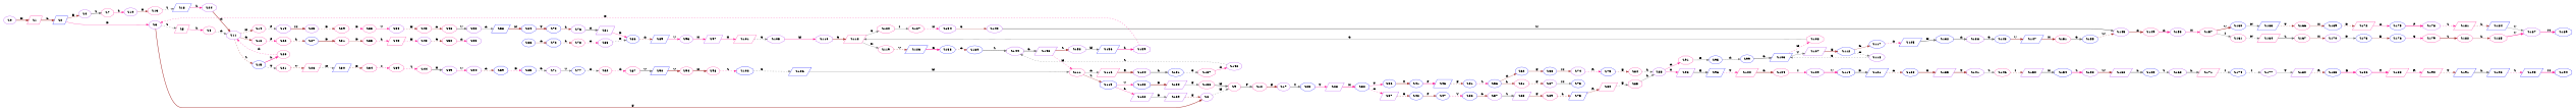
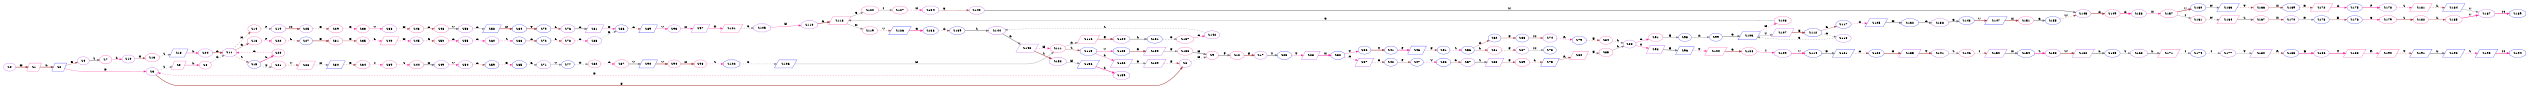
  strict digraph {
    rankdir=LR
    node [color=blue shape=ellipse]
    edge [color=brown style=dashed]
    S0 [color=purple]
    S1 [color=deeppink shape=parallelogram]
    S2 [shape=parallelogram]
    S3 [color=purple]
    S4 [color=purple]
    S5 [color=deeppink shape=parallelogram]
    S6 [color=purple]
    S7 [color=deeppink shape=octagon]
    S8 [color=deeppink]
    S9 [color=deeppink shape=octagon]
    S10 [color=purple]
    S11 [color=purple shape=octagon]
    S12 [color=deeppink shape=octagon]
    S13 [color=deeppink shape=octagon]
    S14 [color=deeppink]
    S15
    S16 [color=deeppink shape=octagon]
    S17 [color=purple]
    S18 [shape=parallelogram]
    S19 [color=purple shape=octagon]
    S20 [color=deeppink]
    S21 [color=deeppink shape=octagon]
    S22 [color=deeppink shape=octagon]
    S23 [shape=octagon]
    S24 [color=purple shape=octagon]
    S25 [color=purple]
    S26 [color=deeppink shape=parallelogram]
    S27
    S28 [color=purple shape=parallelogram]
    S29 [color=deeppink shape=octagon]
    S30 [shape=parallelogram]
    S31 [color=deeppink shape=octagon]
    S32 [shape=octagon]
    S33 [color=deeppink]
    S34 [color=deeppink shape=octagon]
    S35 [color=deeppink]
    S36
    S37 [color=purple shape=parallelogram]
    S38 [color=purple shape=octagon]
    S39 [color=deeppink shape=octagon]
    S40 [color=deeppink shape=parallelogram]
    S41
    S42
    S43 [color=deeppink shape=octagon]
    S44 [color=deeppink shape=octagon]
    S45 [color=purple]
    S46 [shape=parallelogram]
    S47
    S48 [color=deeppink shape=octagon]
    S49 [color=purple shape=octagon]
    S50 [color=deeppink shape=octagon]
    S51
    S52 [shape=octagon]
    S53 [color=purple shape=octagon]
    S54 [color=purple shape=octagon]
    S55 [color=purple shape=octagon]
    S56
    S57 [color=purple shape=octagon]
    S58 [shape=parallelogram]
    S59 [shape=octagon]
+   S60 [color=purple shape=octagon]
    S61 [color=deeppink shape=octagon]
    S62
    S63 [color=purple shape=parallelogram]
    S64 [shape=octagon]
    S65 [shape=octagon]
    S66
    S67 [color=purple]
    S68
    S69 [color=deeppink shape=octagon]
    S70 [shape=octagon]
    S71 [color=purple shape=octagon]
    S72 [shape=octagon]
    S73
    S74 [color=purple shape=octagon]
    S75 [shape=parallelogram]
    S76 [color=purple shape=octagon]
    S77
    S78 [color=deeppink]
    S79 [shape=octagon]
    S80 [color=deeppink shape=parallelogram]
    S81 [color=purple shape=parallelogram]
    S82 [color=deeppink]
    S83 [color=purple shape=octagon]
    S84 [color=deeppink]
    S85 [color=deeppink shape=octagon]
    S86
    S87 [color=deeppink shape=octagon]
    S88 [color=purple]
    S89 [shape=parallelogram]
    S90 [shape=parallelogram]
    S91 [color=deeppink shape=octagon]
    S92 [color=purple shape=parallelogram]
    S93 [color=purple]
    S94 [color=deeppink]
    S95
    S96 [shape=parallelogram]
    S97 [color=purple shape=parallelogram]
    S98 [color=deeppink]
    S99
    S100 [color=deeppink shape=parallelogram]
    S101 [color=deeppink shape=parallelogram]
    S102 [shape=octagon]
    S103 [shape=parallelogram]
    S104 [color=deeppink]
    S105 [color=purple shape=octagon]
    S106 [shape=parallelogram]
    S107 [color=purple shape=parallelogram]
    S108 [color=deeppink shape=octagon]
    S109 [color=purple shape=octagon]
    S110 [color=purple shape=octagon]
    S111 [color=deeppink]
    S112 [shape=octagon]
    S113 [color=deeppink shape=parallelogram]
    S114 [shape=octagon]
    S115 [shape=octagon]
    S116 [color=deeppink shape=parallelogram]
    S117
    S118 [color=purple]
    S119 [color=deeppink]
    S120 [color=deeppink shape=octagon]
    S121 [shape=parallelogram]
    S122 [color=purple shape=parallelogram]
    S123 [shape=octagon]
    S124 [color=purple shape=octagon]
    S125 [shape=parallelogram]
    S126 [shape=parallelogram]
    S127 [color=deeppink]
    S128
    S129 [color=purple shape=parallelogram]
    S130 [color=purple shape=parallelogram]
    S131
    S132 [shape=octagon]
    S133
    S134 [color=purple shape=octagon]
    S135 [color=purple shape=parallelogram]
    S136 [color=deeppink]
    S137 [color=deeppink shape=octagon]
    S138 [color=purple shape=octagon]
    S139
    S140 [color=purple]
    S141 [color=purple shape=octagon]
    S142 [color=purple]
    S143
    S144 [color=purple shape=octagon]
    S145 [color=purple]
    S146 [color=deeppink]
    S147 [shape=parallelogram]
    S148 [color=purple shape=parallelogram]
    S149 [color=deeppink]
    S150 [color=purple shape=parallelogram]
    S151 [color=deeppink]
    S152 [color=purple shape=octagon]
    S153 [color=purple]
    S154 [shape=octagon]
    S155
    S156 [shape=parallelogram]
    S157 [color=deeppink shape=octagon]
    S158 [color=purple]
    S159 [color=purple shape=octagon]
    S160
    S161 [color=deeppink]
    S162 [color=purple shape=parallelogram]
    S163 [shape=parallelogram]
    S164 [color=deeppink shape=parallelogram]
    S165
    S166 [color=deeppink]
    S167 [color=deeppink]
    S168 [color=purple shape=octagon]
    S169 [shape=octagon]
    S170 [color=purple]
    S171 [color=deeppink shape=parallelogram]
    S172 [color=deeppink shape=parallelogram]
    S173
    S174
    S175
    S176
    S177 [color=purple]
    S178 [color=purple shape=octagon]
    S179 [color=deeppink shape=octagon]
    S180 [color=purple shape=parallelogram]
    S181 [color=deeppink shape=parallelogram]
    S182 [color=deeppink]
    S183
    S184 [shape=parallelogram]
    S185 [color=deeppink shape=octagon]
    S186 [color=purple]
    S187 [color=purple shape=octagon]
    S188 [color=deeppink shape=parallelogram]
    S189 [shape=octagon]
    S190 [color=deeppink shape=parallelogram]
    S191 [shape=parallelogram]
    S192 [shape=parallelogram]
    S193 [shape=parallelogram]
    S194 [shape=octagon]
    S0 -> S1 [label=H style=bold]
    S1 -> S2 [label=L style=bold]
    S2 -> S3 [color=deeppink label=D style=solid]
    S2 -> S4 [label=E style=solid]
    S3 -> S5 [color=gray40 label=S]
    S3 -> S6 [label=F style=bold]
    S4 -> S7 [color=gray40 label=S style=bold]
    S5 -> S8 [color=deeppink label=L style=solid]
    S6 -> S9 [color=gray40 label=H]
    S7 -> S10 [color=deeppink label=L style=solid]
    S8 -> S11 [color=gray40 label=A]
    S9 -> S12 [color=gray40 label=P style=bold]
    S10 -> S13 [label=K style=solid]
    S11 -> S14 [label=N]
    S11 -> S15 [label=S]
    S11 -> S16 [label=G style=solid]
    S12 -> S17 [label=F style=bold]
    S13 -> S18 [color=gray40 label=S]
    S14 -> S19 [color=gray40 label=P]
    S15 -> S20 [color=deeppink label=L style=bold]
    S15 -> S21 [color=gray40 label=T]
    S16 -> S22 [color=deeppink label=P]
    S17 -> S23 [color=gray40 label=Y style=bold]
    S18 -> S24 [color=deeppink label=L style=solid]
    S19 -> S25 [label=M style=bold]
    S20 -> S11 [color=deeppink label=A]
    S21 -> S26 [label=V]
    S22 -> S27 [label=L]
    S23 -> S28 [color=deeppink label=T style=solid]
    S24 -> S11 [label=A style=bold]
    S25 -> S29 [label=D]
    S26 -> S30 [color=gray40 label=N]
    S27 -> S31 [label=D style=bold]
    S28 -> S32 [color=deeppink label=K style=bold]
    S29 -> S33 [color=deeppink label=D]
    S30 -> S34 [label=D]
    S31 -> S35 [label=D style=solid]
    S32 -> S36 [color=deeppink label=T style=solid]
    S32 -> S37 [color=deeppink label=A]
    S33 -> S38 [color=deeppink label=V style=solid]
    S34 -> S39 [color=deeppink label=I]
    S35 -> S40 [color=deeppink label=L]
    S36 -> S41 [label=T style=bold]
    S37 -> S42 [label=Q]
    S38 -> S43 [label=H]
    S39 -> S44 [color=deeppink label=S]
    S40 -> S45 [color=deeppink label=H]
    S41 -> S46 [color=deeppink label=P style=bold]
    S42 -> S47 [label=P style=solid]
    S43 -> S48 [label=A style=solid]
    S44 -> S49 [color=gray40 label=K style=bold]
    S45 -> S50 [label=G]
    S46 -> S51 [label=F]
    S47 -> S52 [color=deeppink label=Y]
    S48 -> S53 [color=gray40 label=V style=bold]
    S49 -> S54 [color=deeppink label=V style=solid]
    S50 -> S55 [color=deeppink label=A style=solid]
    S51 -> S56 [color=deeppink label=S]
    S52 -> S57 [label=C style=solid]
    S53 -> S58 [color=gray40 label=A style=solid]
    S54 -> S59 [label=A]
+   S55 -> S60 [color=deeppink label=A]
    S56 -> S61 [label=L style=solid]
    S56 -> S62 [label=A style=solid]
    S57 -> S63 [color=gray40 label=S style=bold]
    S58 -> S64 [label=N style=bold]
    S59 -> S65 [color=deeppink label=D]
+   S60 -> S66 [color=deeppink label=S]
    S61 -> S67 [label=F]
    S62 -> S68 [label=F style=solid]
    S63 -> S69 [label=F style=solid]
    S64 -> S70 [label=T style=bold]
    S65 -> S71 [color=gray40 label=G]
    S66 -> S72 [label=A style=solid]
    S67 -> S73 [color=gray40 label=M style=solid]
    S68 -> S74 [label=M style=solid]
    S69 -> S75 [label=L]
    S70 -> S76 [label=L style=solid]
    S71 -> S77 [color=gray40 label=V style=solid]
    S72 -> S78 [label=L]
    S74 -> S79 [color=deeppink label=R]
    S75 -> S80 [label=R style=solid]
    S76 -> S81 [color=gray40 label=A style=bold]
    S77 -> S82 [color=gray40 label=A]
    S78 -> S83 [color=deeppink label=A]
    S79 -> S84 [label=E]
    S80 -> S85 [color=gray40 label=E]
    S81 -> S86 [color=deeppink label=D style=solid]
    S82 -> S87 [color=deeppink label=A]
    S83 -> S86 [color=gray40 label=D]
    S84 -> S88 [color=gray40 label=L]
    S85 -> S88 [color=gray40 label=L style=solid]
    S86 -> S89 [label=A]
    S87 -> S90 [color=gray40 label=V style=bold]
    S88 -> S91 [color=deeppink label=A style=solid]
    S88 -> S92 [color=deeppink label=T style=solid]
    S89 -> S93 [color=deeppink label=V style=solid]
    S90 -> S94 [label=V style=bold]
    S91 -> S95 [color=gray40 label=E style=solid]
    S92 -> S96 [color=gray40 label=E style=bold]
    S93 -> S97 [color=deeppink label=K style=solid]
    S94 -> S98 [label=K style=bold]
    S95 -> S99 [color=gray40 label=A style=solid]
    S96 -> S100 [color=deeppink label=T]
    S97 -> S101 [color=deeppink label=K style=solid]
    S98 -> S102 [color=deeppink label=S]
    S99 -> S103 [color=gray40 label=G style=bold]
    S100 -> S104 [label=G style=bold]
    S101 -> S105 [color=gray40 label=G]
    S102 -> S106 [color=gray40 label=G]
    S103 -> S107 [color=gray40 label=Y style=solid]
    S103 -> S108 [color=deeppink label=H]
    S104 -> S109 [color=deeppink label=I style=solid]
    S105 -> S110 [color=deeppink label=H style=solid]
    S106 -> S111 [color=gray40 label=H style=solid]
    S107 -> S112 [label=E style=bold]
    S108 -> S113 [color=gray40 label=G style=solid]
    S109 -> S114 [color=deeppink label=V style=bold]
    S110 -> S113 [label=G style=bold]
    S111 -> S115 [label=S style=solid]
    S111 -> S116 [color=gray40 label=A style=solid]
    S112 -> S117 [label=G style=solid]
    S112 -> S118 [color=gray40 label=A]
    S113 -> S119 [color=gray40 label=K style=solid]
    S113 -> S120 [color=gray40 label=G style=solid]
    S114 -> S121 [color=gray40 label=D style=bold]
    S115 -> S122 [color=deeppink label=L style=solid]
    S115 -> S123 [color=deeppink label=V style=solid]
    S116 -> S124 [label=R style=bold]
    S117 -> S125 [color=deeppink label=A]
    S118 -> S103 [color=gray40 label=G]
    S119 -> S126 [label=V]
    S120 -> S127 [color=gray40 label=I style=solid]
    S121 -> S128 [label=A]
    S122 -> S129 [color=gray40 label=D style=solid]
    S123 -> S130 [label=D style=bold]
    S124 -> S131 [color=gray40 label=L style=bold]
    S125 -> S132 [color=gray40 label=H style=bold]
    S126 -> S133 [color=deeppink label=Q style=bold]
    S127 -> S134 [color=deeppink label=K]
    S128 -> S135 [label=Q style=bold]
    S129 -> S6 [label=F]
    S130 -> S136 [color=gray40 label=F style=solid]
    S131 -> S137 [color=gray40 label=Q]
    S132 -> S138 [color=gray40 label=A style=bold]
    S133 -> S139 [label=A]
    S134 -> S140 [label=G style=solid]
    S135 -> S141 [label=T style=bold]
    S136 -> S9 [color=gray40 label=H style=bold]
    S137 -> S142 [color=deeppink label=A style=solid]
    S138 -> S143 [color=gray40 label=G style=bold]
    S139 -> S144 [color=gray40 label=S style=bold]
    S140 -> S145 [color=gray40 label=W style=bold]
    S141 -> S146 [color=gray40 label=S style=solid]
    S142 -> S144 [color=gray40 label=S]
    S143 -> S147 [label=V style=bold]
    S144 -> S148 [color=gray40 label=G style=bold]
    S145 -> S149 [label=A style=bold]
    S146 -> S150 [label=I]
    S147 -> S151 [label=K style=bold]
    S148 -> S111 [color=deeppink label=H]
    S148 -> S152 [label=S style=bold]
    S149 -> S153 [color=deeppink label=A style=bold]
    S150 -> S154 [color=gray40 label=K style=bold]
    S151 -> S155 [color=gray40 label=G style=bold]
    S152 -> S156 [color=gray40 label=H style=solid]
    S153 -> S157 [color=deeppink label=K style=solid]
    S154 -> S158 [color=deeppink label=S style=bold]
    S155 -> S145 [label=W]
    S156 -> S159 [color=deeppink label=L style=bold]
    S157 -> S160 [label=V style=bold]
    S157 -> S161 [color=gray40 label=I style=solid]
    S158 -> S162 [label=W style=bold]
    S159 -> S3 [color=deeppink label=D]
    S160 -> S163 [color=gray40 label=N style=solid]
    S161 -> S164 [color=gray40 label=N]
    S162 -> S165 [color=gray40 label=L style=bold]
    S163 -> S166 [label=T]
    S164 -> S167 [color=gray40 label=S style=bold]
    S165 -> S168 [color=gray40 label=S style=solid]
    S166 -> S169 [label=K style=solid]
    S167 -> S170 [label=K style=solid]
    S168 -> S171 [color=gray40 label=L style=bold]
    S169 -> S172 [label=D]
    S170 -> S173 [color=gray40 label=D style=solid]
    S171 -> S174 [color=gray40 label=I]
    S172 -> S175 [color=deeppink label=A style=solid]
    S173 -> S176 [label=E style=solid]
    S174 -> S177 [color=gray40 label=I]
    S175 -> S178 [color=deeppink label=P style=bold]
    S176 -> S179 [color=deeppink label=G style=solid]
    S177 -> S180 [color=gray40 label=T style=solid]
    S178 -> S181 [color=deeppink label=S]
    S179 -> S182 [label=S style=bold]
    S180 -> S183 [label=R]
    S181 -> S184 [label=L]
    S182 -> S185 [label=L style=solid]
    S183 -> S186 [color=deeppink label=E style=bold]
    S184 -> S187 [color=gray40 label=V style=solid]
    S185 -> S187 [color=deeppink label=V style=bold]
    S186 -> S188 [color=deeppink label=T style=bold]
    S187 -> S189 [color=deeppink label=M style=bold]
    S188 -> S190 [color=deeppink label=R style=solid]
    S190 -> S191 [label=T]
    S191 -> S192 [color=gray40 label=L style=bold]
    S192 -> S193 [color=deeppink label=S]
    S193 -> S194 [color=deeppink label=M style=bold]
  }
